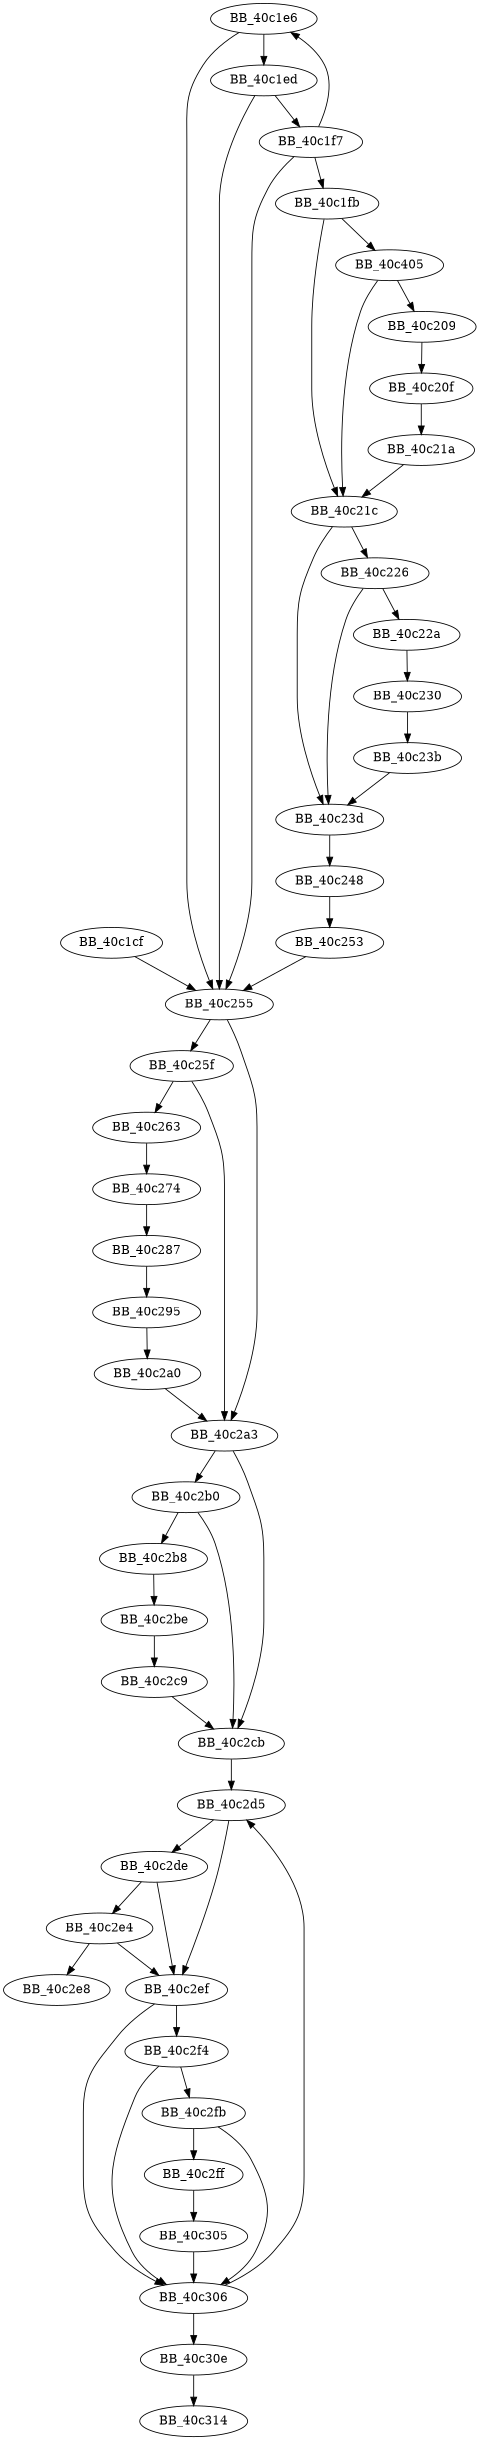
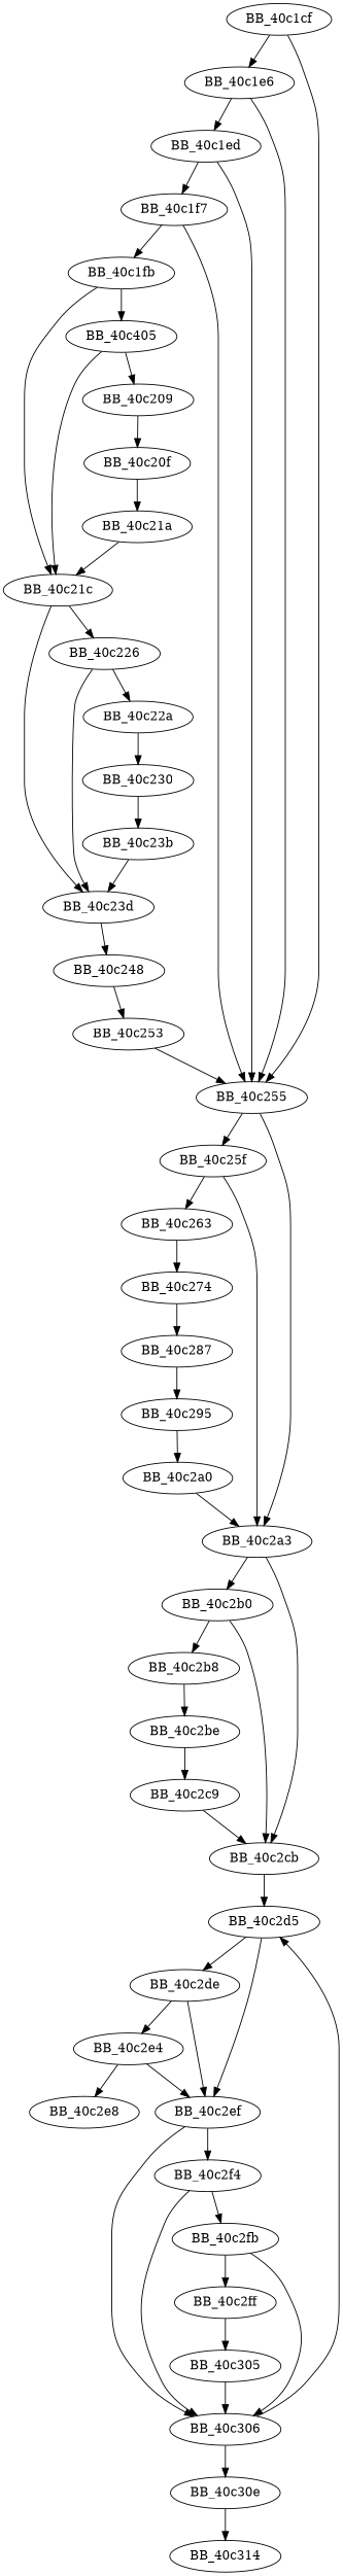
  digraph {
    BB_40c1cf
    BB_40c1e6
    BB_40c255
    BB_40c1ed
    BB_40c25f
    BB_40c2a3
    BB_40c1f7
    BB_40c263
    BB_40c2b0
    BB_40c2cb
    BB_40c1fb
    n12 [label=BB_40c405]
    BB_40c21c
    BB_40c209
    BB_40c226
    BB_40c23d
    BB_40c20f
    BB_40c22a
    BB_40c248
    BB_40c21a
    BB_40c230
    BB_40c253
    BB_40c23b
    BB_40c274
    BB_40c2b8
    BB_40c2d5
    BB_40c287
    BB_40c295
    BB_40c2a0
    BB_40c2be
    BB_40c2de
    BB_40c2ef
    BB_40c2c9
    BB_40c2e4
    BB_40c2f4
    BB_40c306
    BB_40c2e8
    BB_40c2fb
    BB_40c30e
    BB_40c2ff
    BB_40c314
    BB_40c305
-   BB_40c1f7 -> BB_40c1e6
+   BB_40c1cf -> BB_40c1e6
    BB_40c1cf -> BB_40c255
    BB_40c1e6 -> BB_40c255
    BB_40c1e6 -> BB_40c1ed
    BB_40c255 -> BB_40c25f
    BB_40c255 -> BB_40c2a3
    BB_40c1ed -> BB_40c255
    BB_40c1ed -> BB_40c1f7
    BB_40c25f -> BB_40c2a3
    BB_40c25f -> BB_40c263
    BB_40c2a3 -> BB_40c2b0
    BB_40c2a3 -> BB_40c2cb
    BB_40c1f7 -> BB_40c255
    BB_40c1f7 -> BB_40c1fb
    BB_40c263 -> BB_40c274
    BB_40c2b0 -> BB_40c2cb
    BB_40c2b0 -> BB_40c2b8
    BB_40c2cb -> BB_40c2d5
    BB_40c1fb -> n12
    BB_40c1fb -> BB_40c21c
    n12 -> BB_40c21c
    n12 -> BB_40c209
    BB_40c21c -> BB_40c226
    BB_40c21c -> BB_40c23d
    BB_40c209 -> BB_40c20f
    BB_40c226 -> BB_40c23d
    BB_40c226 -> BB_40c22a
    BB_40c23d -> BB_40c248
    BB_40c20f -> BB_40c21a
    BB_40c22a -> BB_40c230
    BB_40c248 -> BB_40c253
    BB_40c21a -> BB_40c21c
    BB_40c230 -> BB_40c23b
    BB_40c253 -> BB_40c255
    BB_40c23b -> BB_40c23d
    BB_40c274 -> BB_40c287
    BB_40c2b8 -> BB_40c2be
    BB_40c2d5 -> BB_40c2de
    BB_40c2d5 -> BB_40c2ef
    BB_40c287 -> BB_40c295
    BB_40c295 -> BB_40c2a0
    BB_40c2a0 -> BB_40c2a3
    BB_40c2be -> BB_40c2c9
    BB_40c2de -> BB_40c2ef
    BB_40c2de -> BB_40c2e4
    BB_40c2ef -> BB_40c2f4
    BB_40c2ef -> BB_40c306
    BB_40c2c9 -> BB_40c2cb
    BB_40c2e4 -> BB_40c2ef
    BB_40c2e4 -> BB_40c2e8
    BB_40c2f4 -> BB_40c306
    BB_40c2f4 -> BB_40c2fb
    BB_40c306 -> BB_40c2d5
    BB_40c306 -> BB_40c30e
    BB_40c2fb -> BB_40c306
    BB_40c2fb -> BB_40c2ff
    BB_40c30e -> BB_40c314
    BB_40c2ff -> BB_40c305
    BB_40c305 -> BB_40c306
  }
